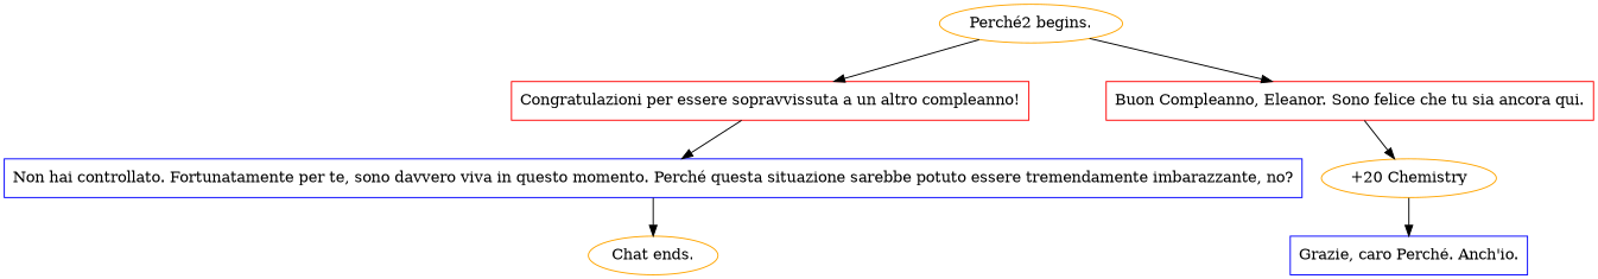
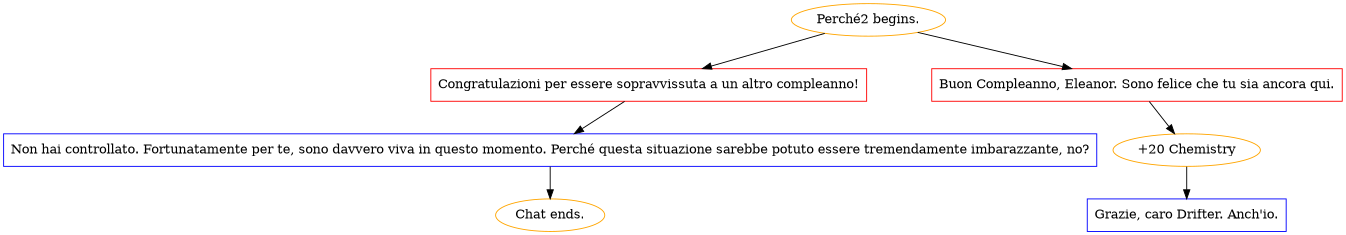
  digraph {
    node [color=orange shape=box]
    n1 [label="Perché2 begins." shape=""]
    n2 [color=red label="Congratulazioni per essere sopravvissuta a un altro compleanno!"]
    n3 [color=red label="Buon Compleanno, Eleanor. Sono felice che tu sia ancora qui."]
    n4 [color=blue label="Non hai controllato. Fortunatamente per te, sono davvero viva in questo momento. Perché questa situazione sarebbe potuto essere tremendamente imbarazzante, no?"]
    n5 [label="+20 Chemistry" shape=""]
    "Chat ends." [shape=""]
-   n7 [color=blue label="Grazie, caro Perché. Anch'io."]
+   n7 [color=blue label="Grazie, caro Drifter. Anch'io."]
    n1 -> n2
    n1 -> n3
    n2 -> n4
    n3 -> n5
    n4 -> "Chat ends."
    n5 -> n7
  }
